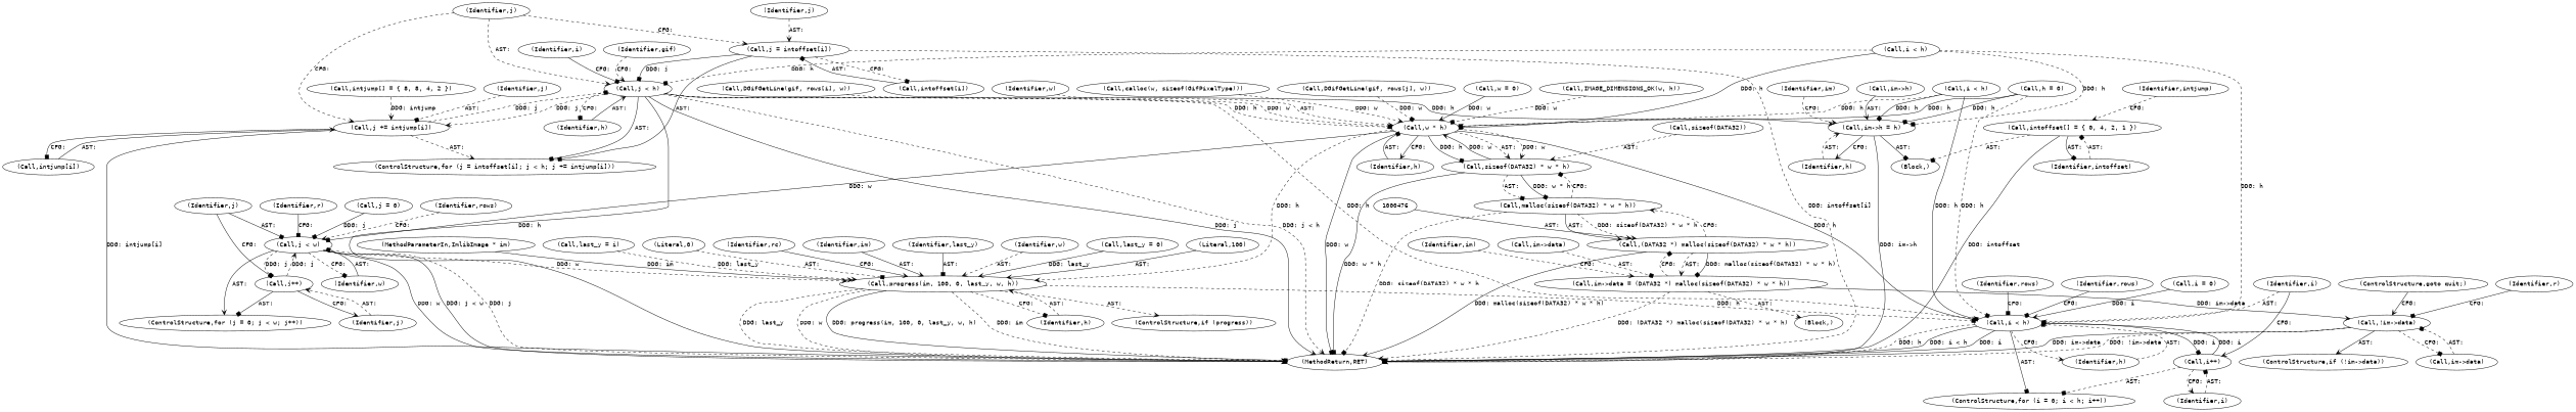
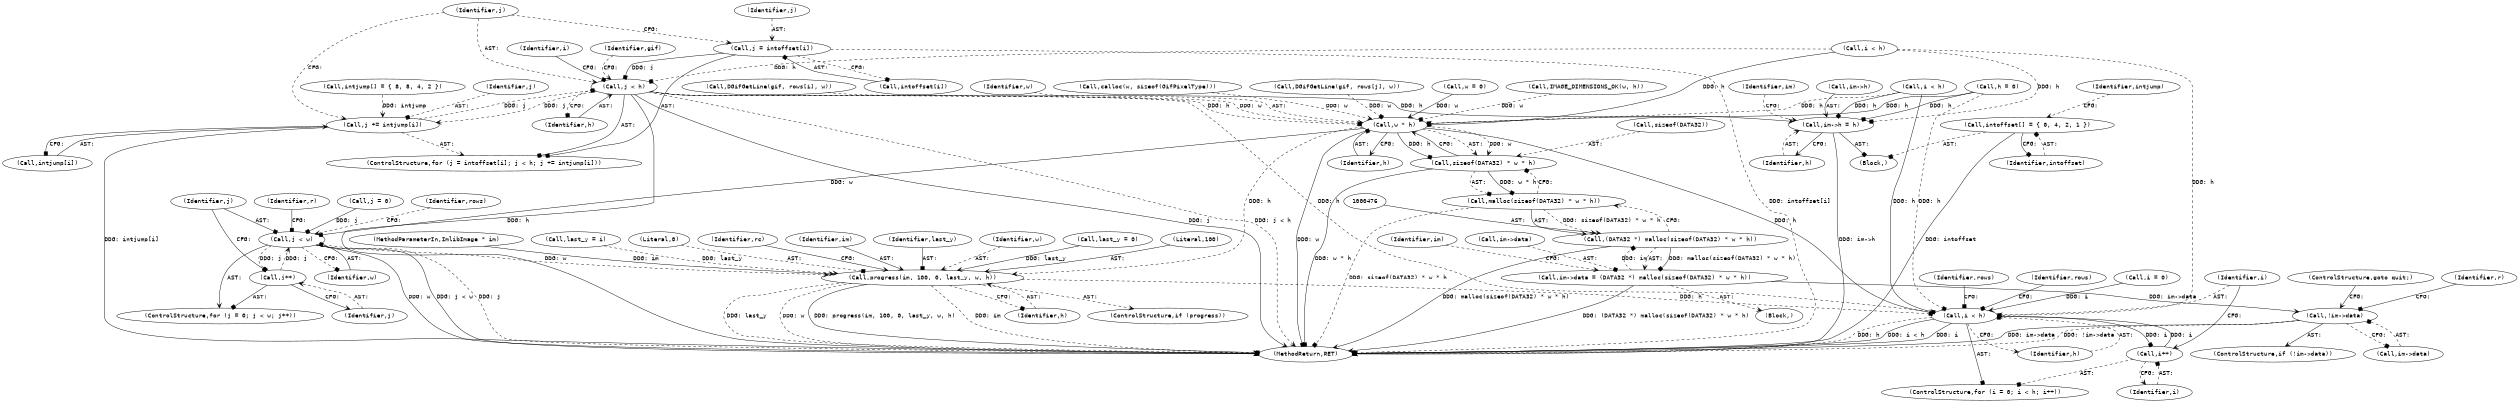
  digraph {
    fontname="DejaVu Sans Mono"
    node [fontname="DejaVu Sans Mono"]
    edge [arrowhead=vee fontname="DejaVu Sans Mono" style=dashed]
    n1 [label="(Call,j = intoffset[i])"]
    n2 [label="(Call,j < h)"]
    n3 [label="(ControlStructure,for (j = intoffset[i]; j < h; j += intjump[i]))"]
    n4 [label="(Call,intoffset[i])"]
    n5 [label="(MethodReturn,RET)"]
    n6 [label="(Call,j += intjump[i])"]
    n7 [label="(Call,im->h = h)"]
    n8 [label="(Call,w * h)"]
    n9 [label="(Call,i < h)"]
    n10 [label="(Identifier,h)"]
    n11 [label="(Call,intoffset[] = { 0, 4, 2, 1 })"]
    n12 [label="(Identifier,intoffset)"]
    n13 [label="(Block,)"]
    n14 [label="(Call,intjump[i])"]
    n15 [label="(Identifier,h)"]
    n16 [label="(Call,sizeof(DATA32) * w * h)"]
    n17 [label="(Call,j < w)"]
    n18 [label="(Call,progress(im, 100, 0, last_y, w, h))"]
    n19 [label="(Identifier,h)"]
    n20 [label="(Call,i++)"]
    n21 [label="(ControlStructure,for (i = 0; i < h; i++))"]
    n22 [label="(Identifier,h)"]
    n23 [label="(Call,malloc(sizeof(DATA32) * w * h))"]
    n24 [label="(Call,j++)"]
    n25 [label="(Identifier,w)"]
    n26 [label="(ControlStructure,for (j = 0; j < w; j++))"]
    n27 [label="(Identifier,h)"]
    n28 [label="(ControlStructure,if (progress))"]
    n29 [label="(Call,(DATA32 *) malloc(sizeof(DATA32) * w * h))"]
    n30 [label="(Call,im->data = (DATA32 *) malloc(sizeof(DATA32) * w * h))"]
    n31 [label="(Call,!im->data)"]
    n32 [label="(Block,)"]
    n33 [label="(ControlStructure,if (!im->data))"]
    n34 [label="(Call,im->data)"]
    n35 [label="(Identifier,j)"]
    n36 [label="(Identifier,i)"]
    n37 [label="(Call,DGifGetLine(gif, rows[i], w))"]
    n38 [label="(Identifier,gif)"]
    n39 [label="(Call,IMAGE_DIMENSIONS_OK(w, h))"]
    n40 [label="(Identifier,rows)"]
    n41 [label="(Identifier,r)"]
    n42 [label="(Call,intjump[] = { 8, 8, 4, 2 })"]
    n43 [label="(Identifier,j)"]
    n44 [label="(Identifier,j)"]
    n45 [label="(MethodParameterIn,ImlibImage * im)"]
    n46 [label="(Call,last_y = i)"]
    n47 [label="(Literal,0)"]
    n48 [label="(Call,DGifGetLine(gif, rows[j], w))"]
    n49 [label="(Call,i < h)"]
    n50 [label="(Call,im->data)"]
    n51 [label="(Call,w = 0)"]
    n52 [label="(Identifier,rc)"]
    n53 [label="(Identifier,im)"]
    n54 [label="(Identifier,j)"]
    n55 [label="(Identifier,r)"]
    n56 [label="(Call,i < h)"]
    n57 [label="(Identifier,last_y)"]
    n58 [label="(Identifier,w)"]
    n59 [label="(Call,last_y = 0)"]
    n60 [label="(Call,sizeof(DATA32))"]
    n61 [label="(ControlStructure,goto quit;)"]
    n62 [label="(Identifier,im)"]
    n63 [label="(Identifier,rows)"]
    n64 [label="(Literal,100)"]
    n65 [label="(Identifier,rows)"]
    n66 [label="(Identifier,j)"]
    n67 [label="(Call,h = 0)"]
    n68 [label="(Identifier,intjump)"]
    n69 [label="(Call,i = 0)"]
    n70 [label="(Identifier,i)"]
    n71 [label="(Identifier,w)"]
    n72 [label="(Identifier,im)"]
    n73 [label="(Call,calloc(w, sizeof(GifPixelType)))"]
    n74 [label="(Identifier,i)"]
    n75 [label="(Call,j = 0)"]
    n76 [label="(Call,im->h)"]
    1000476
    n1 -> n2 [arrowhead=box label="DDG: j" style=solid]
    n1 -> n3 [arrowhead=box label="AST: " style=solid]
    n1 -> n4 [arrowhead=box label="CFG: "]
    n1 -> n5 [arrowhead=box label="DDG: intoffset[i]"]
    n2 -> n3 [arrowhead=box label="AST: " style=solid]
    n2 -> n5 [label="DDG: j < h"]
    n2 -> n5 [label="DDG: h" style=solid]
    n2 -> n5 [label="DDG: j" style=solid]
    n2 -> n6 [label="DDG: j"]
    n2 -> n7 [label="DDG: h" style=solid]
    n2 -> n8 [arrowhead=box label="DDG: h"]
    n2 -> n9 [label="DDG: h"]
    n2 -> n10 [arrowhead=box label="CFG: "]
    n4 -> n1 [arrowhead=box label="AST: " style=solid]
    n6 -> n2 [arrowhead=box label="DDG: j"]
    n6 -> n3 [label="AST: "]
    n6 -> n5 [label="DDG: intjump[i]" style=solid]
    n6 -> n14 [arrowhead=box label="CFG: " style=solid]
    n7 -> n5 [arrowhead=box label="DDG: im->h" style=solid]
    n7 -> n13 [arrowhead=box label="AST: " style=solid]
    n7 -> n15 [label="CFG: " style=solid]
    n8 -> n5 [arrowhead=box label="DDG: w" style=solid]
    n8 -> n9 [label="DDG: h" style=solid]
    n8 -> n16 [label="AST: "]
    n8 -> n16 [label="DDG: w"]
    n8 -> n16 [arrowhead=box label="DDG: h" style=solid]
    n8 -> n17 [arrowhead=box label="DDG: w" style=solid]
    n8 -> n18 [label="DDG: h"]
    n8 -> n19 [label="CFG: " style=solid]
    n9 -> n5 [label="DDG: i" style=solid]
    n9 -> n5 [label="DDG: h"]
    n9 -> n5 [arrowhead=box label="DDG: i < h" style=solid]
    n9 -> n20 [arrowhead=box label="DDG: i" style=solid]
    n9 -> n21 [arrowhead=box label="AST: " style=solid]
    n9 -> n22 [label="CFG: "]
    n10 -> n2 [label="AST: " style=solid]
    n11 -> n5 [arrowhead=box label="DDG: intoffset" style=solid]
-   n11 -> n12 [arrowhead=box label="AST: " style=solid]
+   n11 -> n12 [arrowhead=box label="CFG: " style=solid]
    n11 -> n13 [arrowhead=box label="AST: "]
    n12 -> n11 [arrowhead=box label="AST: "]
    n14 -> n6 [label="AST: " style=solid]
    n15 -> n7 [label="AST: "]
    n16 -> n5 [arrowhead=box label="DDG: w * h" style=solid]
-   n16 -> n8 [label="DDG: w" style=solid]
+   n16 -> n8 [label="CFG: " style=solid]
    n16 -> n23 [arrowhead=box label="AST: "]
    n16 -> n23 [arrowhead=box label="DDG: w * h" style=solid]
    n17 -> n5 [arrowhead=box label="DDG: j < w" style=solid]
    n17 -> n5 [label="DDG: j"]
    n17 -> n5 [label="DDG: w" style=solid]
    n17 -> n18 [label="DDG: w"]
    n17 -> n24 [arrowhead=box label="DDG: j"]
    n17 -> n25 [arrowhead=box label="CFG: "]
    n17 -> n26 [label="AST: " style=solid]
    n18 -> n5 [label="DDG: im"]
    n18 -> n5 [arrowhead=box label="DDG: last_y"]
    n18 -> n5 [arrowhead=box label="DDG: w"]
    n18 -> n5 [arrowhead=box label="DDG: progress(im, 100, 0, last_y, w, h)" style=solid]
    n18 -> n9 [arrowhead=box label="DDG: h"]
    n18 -> n27 [arrowhead=box label="CFG: "]
    n18 -> n28 [label="AST: "]
    n19 -> n8 [arrowhead=box label="AST: " style=solid]
    n20 -> n9 [label="DDG: i" style=solid]
    n20 -> n21 [arrowhead=box label="AST: "]
    n20 -> n36 [label="CFG: "]
    n22 -> n9 [arrowhead=box label="AST: "]
    n23 -> n5 [arrowhead=box label="DDG: sizeof(DATA32) * w * h"]
    n23 -> n16 [arrowhead=box label="CFG: "]
    n23 -> n29 [label="AST: " style=solid]
    n23 -> n29 [label="DDG: sizeof(DATA32) * w * h"]
    n24 -> n17 [label="DDG: j"]
    n24 -> n26 [arrowhead=box label="AST: " style=solid]
    n24 -> n35 [label="CFG: " style=solid]
    n25 -> n17 [arrowhead=box label="AST: " style=solid]
    n27 -> n18 [label="AST: "]
    n29 -> n5 [label="DDG: malloc(sizeof(DATA32) * w * h)" style=solid]
    n29 -> n23 [label="CFG: "]
    n29 -> n30 [label="AST: "]
    n29 -> n30 [arrowhead=box label="DDG: malloc(sizeof(DATA32) * w * h)" style=solid]
-   n30 -> n5 [label="DDG: (DATA32 *) malloc(sizeof(DATA32) * w * h)"]
-   n30 -> n29 [arrowhead=box label="CFG: "]
+   n30 -> n5 [label="DDG: (DATA32 *) malloc(sizeof(DATA32) * w * h)" style=solid]
+   n30 -> n29 [arrowhead=box label="DDG: im"]
    n30 -> n31 [label="DDG: im->data" style=solid]
    n30 -> n32 [label="AST: "]
    n31 -> n5 [label="DDG: im->data" style=solid]
    n31 -> n5 [arrowhead=box label="DDG: !im->data"]
    n31 -> n33 [label="AST: " style=solid]
    n31 -> n34 [arrowhead=box label="CFG: "]
    n34 -> n31 [arrowhead=box label="AST: "]
    n35 -> n24 [label="AST: "]
    n36 -> n20 [arrowhead=box label="AST: "]
    n37 -> n8 [label="DDG: w"]
    n38 -> n2 [label="CFG: "]
    n39 -> n8 [arrowhead=box label="DDG: w"]
    n40 -> n17 [label="CFG: "]
    n41 -> n17 [arrowhead=box label="CFG: " style=solid]
    n42 -> n6 [label="DDG: intjump"]
    n43 -> n17 [arrowhead=box label="AST: " style=solid]
    n43 -> n24 [arrowhead=box label="CFG: " style=solid]
    n44 -> n6 [arrowhead=box label="AST: "]
    n45 -> n18 [label="DDG: im" style=solid]
    n46 -> n18 [label="DDG: last_y"]
    n47 -> n18 [arrowhead=box label="AST: "]
    n48 -> n8 [arrowhead=box label="DDG: w"]
    n49 -> n2 [arrowhead=box label="DDG: h"]
    n49 -> n7 [arrowhead=box label="DDG: h"]
    n49 -> n8 [arrowhead=box label="DDG: h" style=solid]
    n49 -> n9 [arrowhead=box label="DDG: h"]
    n50 -> n30 [arrowhead=box label="AST: "]
    n51 -> n8 [label="DDG: w" style=solid]
    n52 -> n18 [label="CFG: " style=solid]
    n53 -> n18 [label="AST: " style=solid]
    n54 -> n1 [label="CFG: "]
    n54 -> n2 [label="AST: "]
    n54 -> n6 [label="CFG: "]
    n55 -> n31 [arrowhead=box label="CFG: " style=solid]
    n56 -> n7 [arrowhead=box label="DDG: h" style=solid]
    n56 -> n8 [label="DDG: h"]
    n56 -> n9 [arrowhead=box label="DDG: h" style=solid]
    n57 -> n18 [arrowhead=box label="AST: " style=solid]
    n58 -> n18 [label="AST: "]
    n59 -> n18 [label="DDG: last_y" style=solid]
    n60 -> n16 [label="AST: "]
    n61 -> n31 [label="CFG: " style=solid]
    n62 -> n7 [label="CFG: "]
    n63 -> n9 [arrowhead=box label="CFG: " style=solid]
    n64 -> n18 [label="AST: " style=solid]
    n65 -> n9 [arrowhead=box label="CFG: " style=solid]
    n66 -> n1 [label="AST: "]
    n67 -> n7 [arrowhead=box label="DDG: h" style=solid]
    n67 -> n8 [arrowhead=box label="DDG: h" style=solid]
    n67 -> n9 [arrowhead=box label="DDG: h"]
    n68 -> n11 [label="CFG: "]
    n69 -> n9 [label="DDG: i" style=solid]
    n70 -> n9 [label="AST: "]
    n70 -> n20 [label="CFG: " style=solid]
    n71 -> n8 [label="AST: "]
    n72 -> n30 [label="CFG: "]
    n73 -> n8 [label="DDG: w"]
    n74 -> n2 [arrowhead=box label="CFG: " style=solid]
    n75 -> n17 [arrowhead=box label="DDG: j" style=solid]
    n76 -> n7 [label="AST: " style=solid]
    1000476 -> n29 [label="AST: " style=solid]
  }
